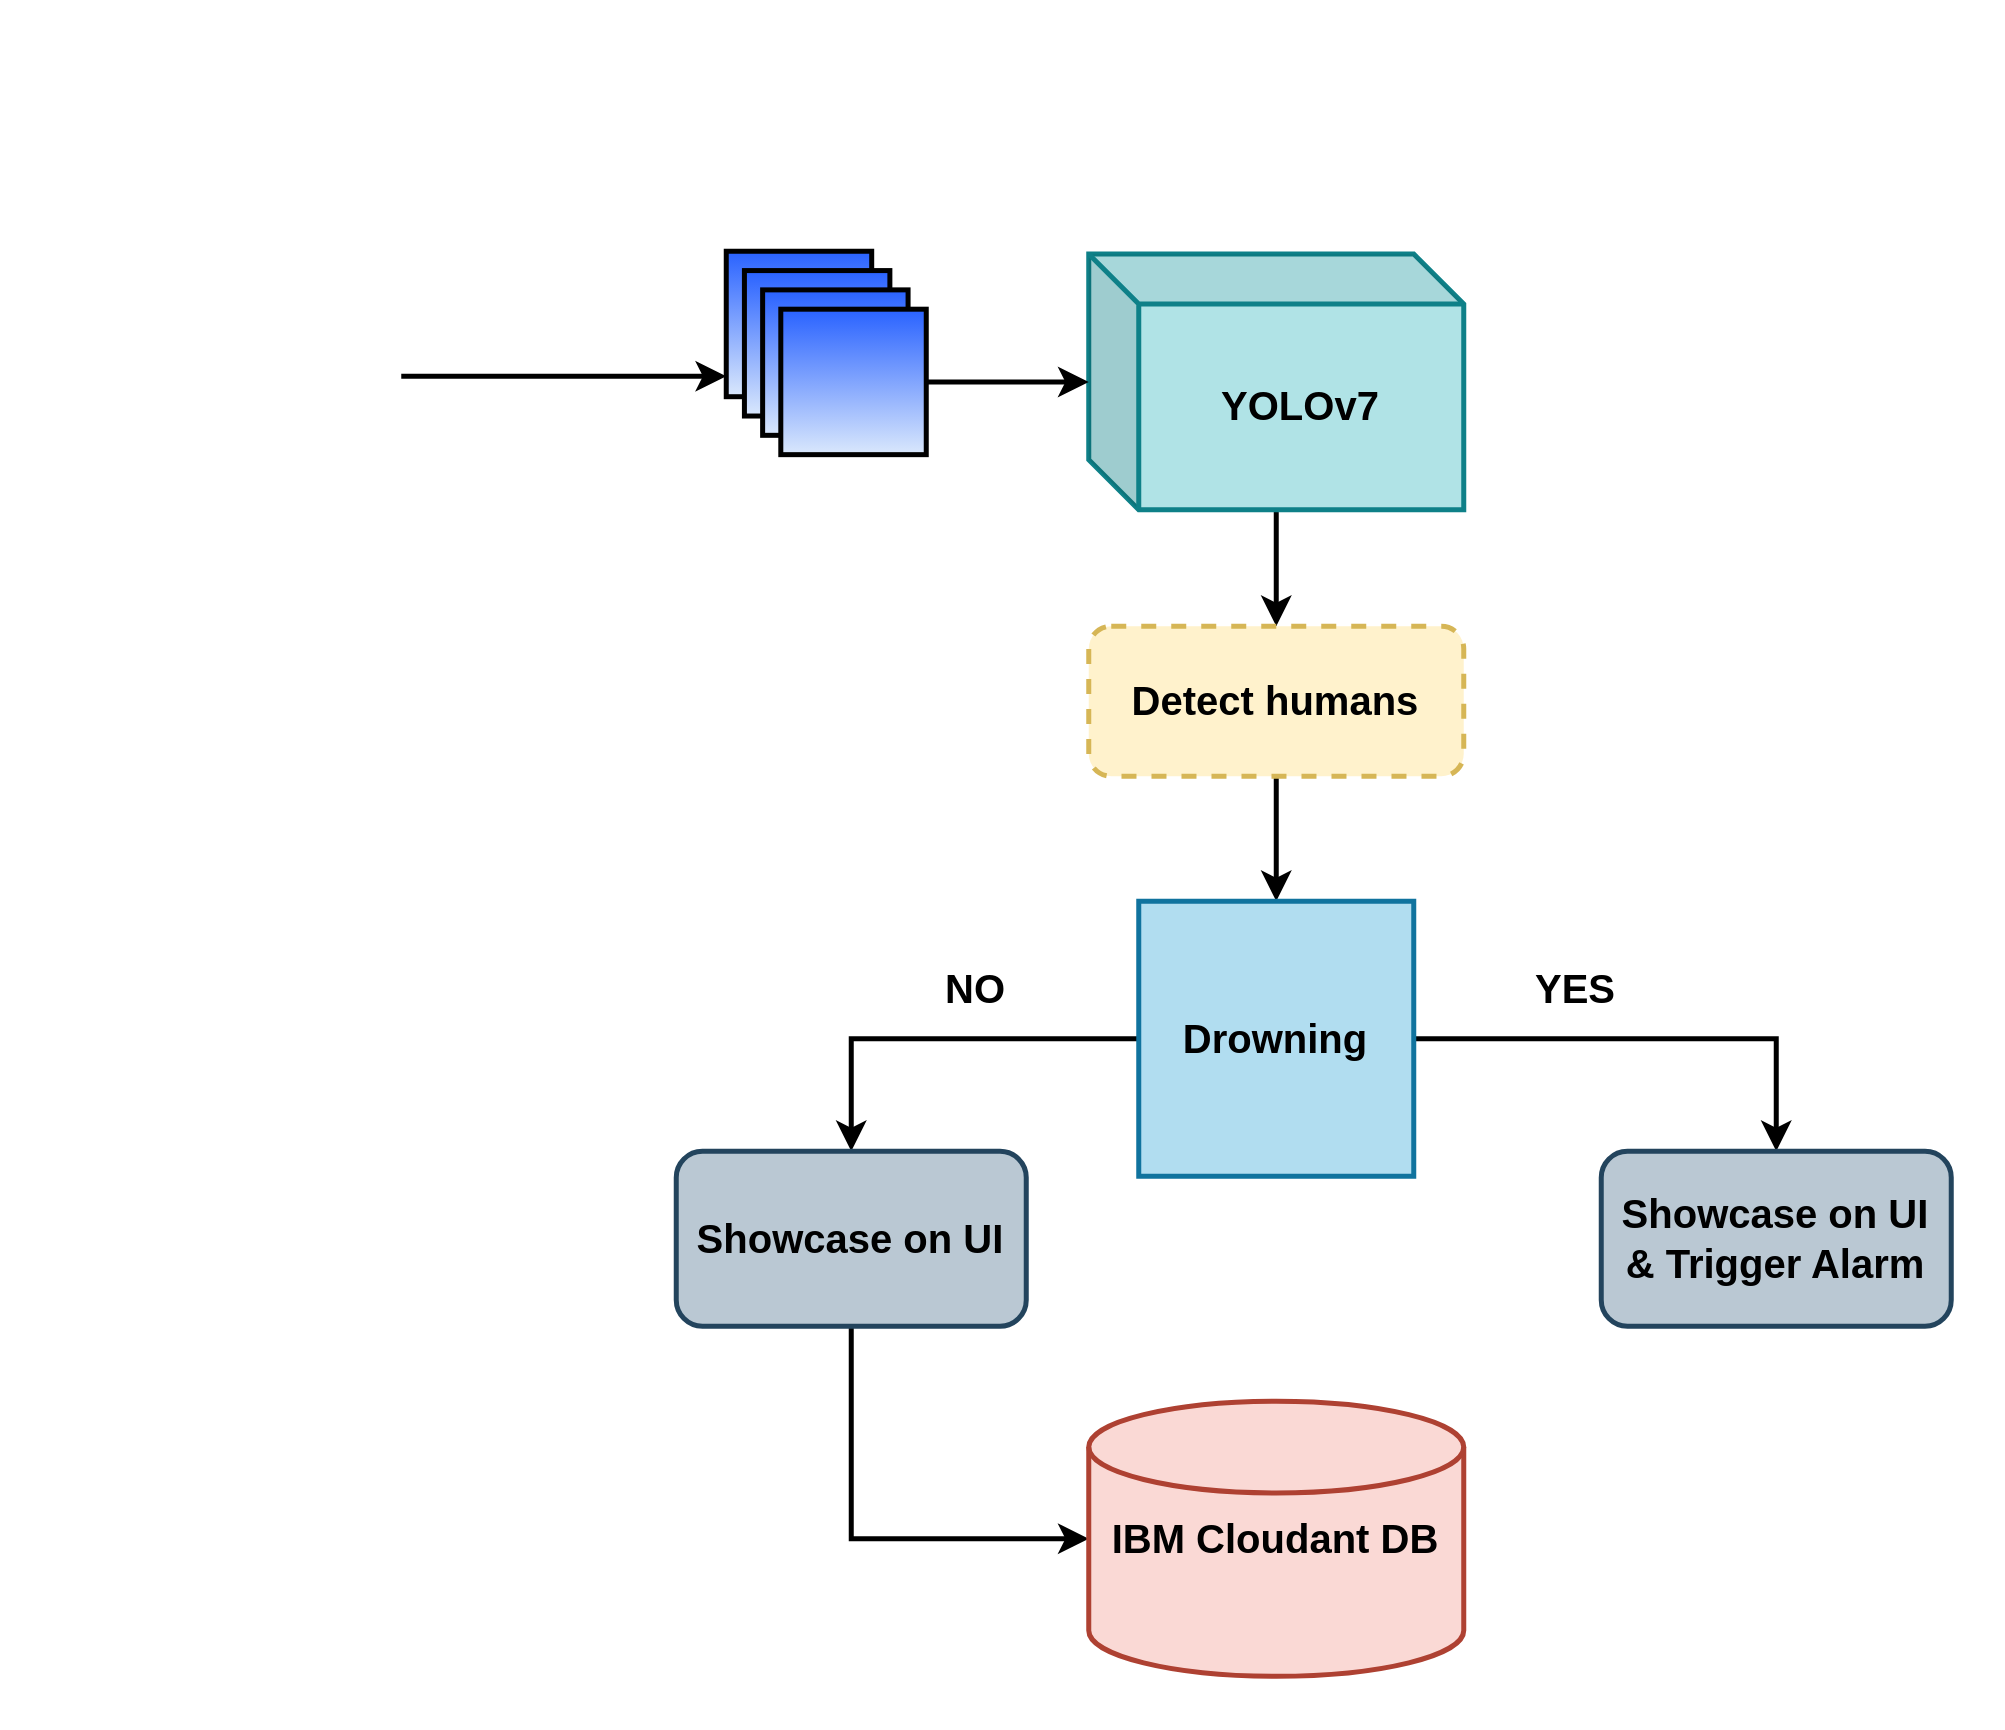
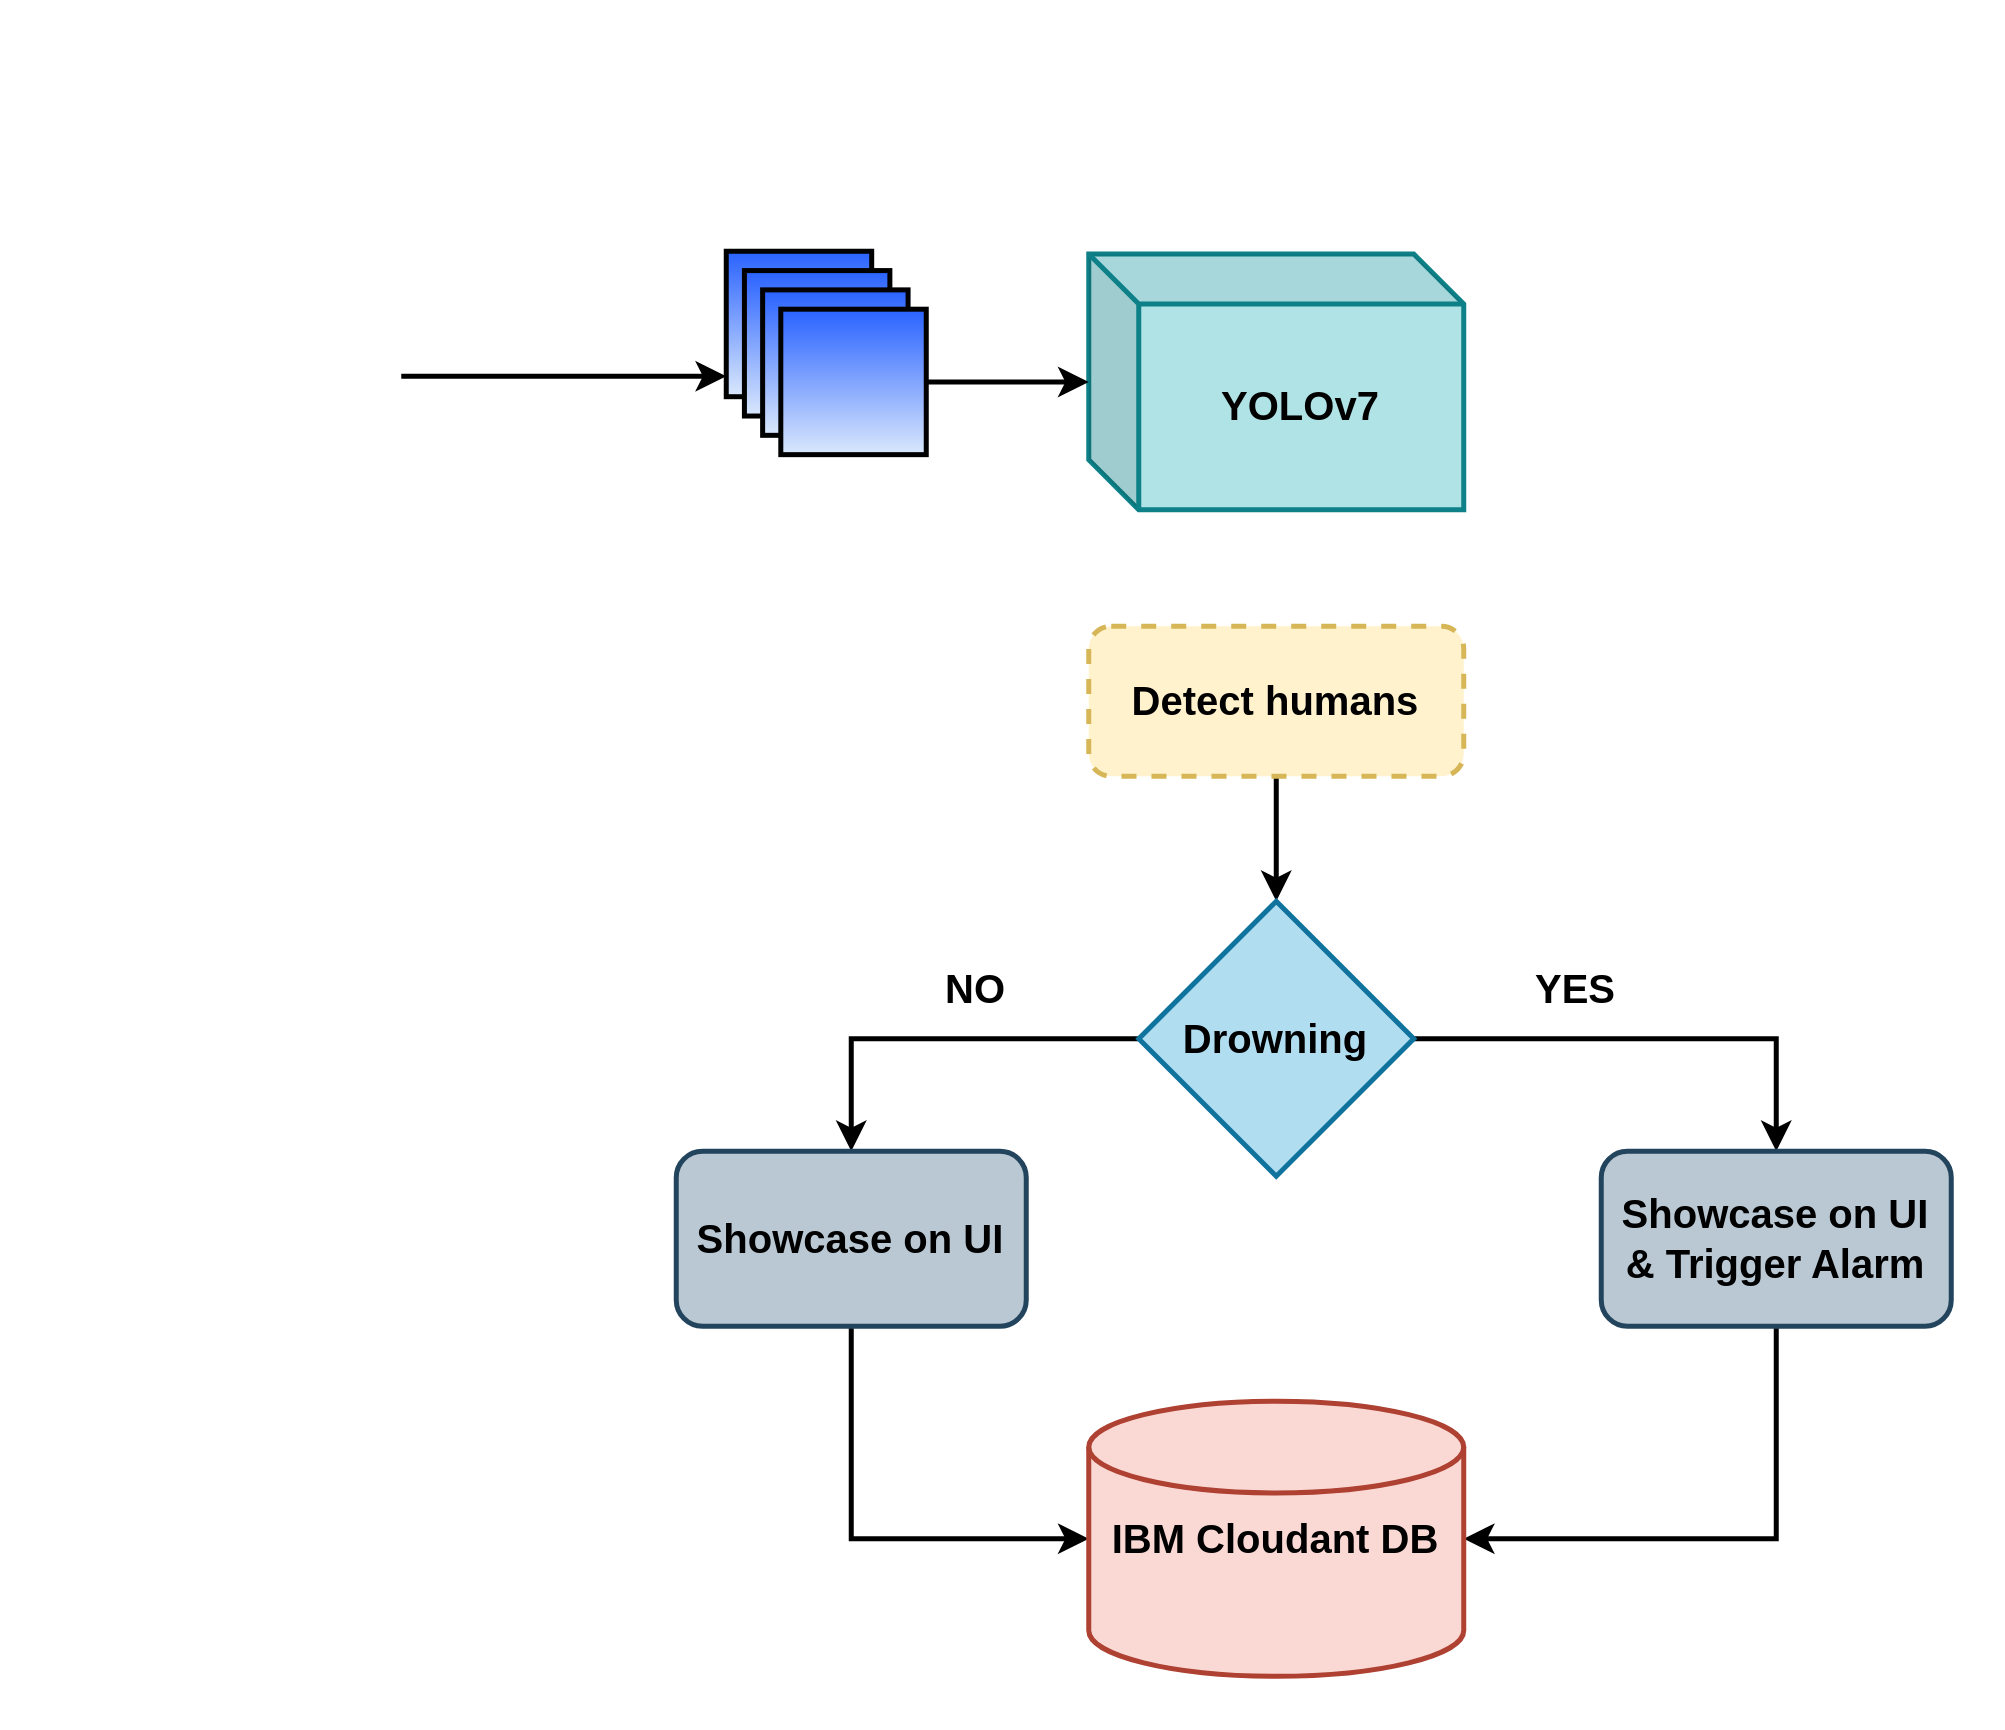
  <mxCell id="0" />
  <mxCell id="1" style="" parent="0" />
- <mxCell id="2" value="" style="edgeStyle=orthogonalEdgeStyle;rounded=0;orthogonalLoop=1;jettySize=auto;html=1;fontSize=16;strokeWidth=2;" edge="1" parent="1" source="3" target="14"><mxGeometry relative="1" as="geometry" /></mxCell>
  <mxCell id="3" value="&lt;b&gt;YOLOv7&lt;/b&gt;" style="shape=cube;whiteSpace=wrap;html=1;boundedLbl=1;backgroundOutline=1;darkOpacity=0.05;darkOpacity2=0.1;strokeWidth=2;fontSize=16;fillColor=#b0e3e6;strokeColor=#0e8088;" vertex="1" parent="1"><mxGeometry x="435" y="101.14" width="150" height="102.27" as="geometry" /></mxCell>
  <mxCell id="4" value="" style="edgeStyle=orthogonalEdgeStyle;rounded=0;orthogonalLoop=1;jettySize=auto;html=1;fontSize=16;strokeWidth=2;" edge="1" parent="1" source="10" target="3"><mxGeometry relative="1" as="geometry" /></mxCell>
  <mxCell id="5" value="" style="group" connectable="0" vertex="1" parent="1"><mxGeometry x="20" width="178" height="258" as="geometry" y="20" /></mxCell>
  <mxCell id="6" value="" style="group;strokeWidth=2;" connectable="0" vertex="1" parent="5"><mxGeometry x="270" y="80" width="80" height="85" as="geometry" /></mxCell>
  <mxCell id="7" value="" style="whiteSpace=wrap;html=1;aspect=fixed;strokeWidth=2;gradientColor=#2962FF;fillColor=#DAE8FC;gradientDirection=north;" vertex="1" parent="6"><mxGeometry width="58.182" height="58.182" as="geometry" /></mxCell>
  <mxCell id="8" value="" style="whiteSpace=wrap;html=1;aspect=fixed;strokeWidth=2;gradientColor=#2962FF;fillColor=#DAE8FC;gradientDirection=north;" vertex="1" parent="6"><mxGeometry x="7.273" y="7.727" width="58.182" height="58.182" as="geometry" /></mxCell>
  <mxCell id="9" value="" style="whiteSpace=wrap;html=1;aspect=fixed;strokeWidth=2;fillColor=#DAE8FC;gradientColor=#2962FF;gradientDirection=north;" vertex="1" parent="6"><mxGeometry x="14.545" y="15.455" width="58.182" height="58.182" as="geometry" /></mxCell>
  <mxCell id="10" value="" style="whiteSpace=wrap;html=1;aspect=fixed;strokeWidth=2;fillColor=#DAE8FC;strokeColor=#000000;gradientColor=#2962FF;gradientDirection=north;" vertex="1" parent="6"><mxGeometry x="21.818" y="23.182" width="58.182" height="58.182" as="geometry" /></mxCell>
  <mxCell id="11" value="" style="endArrow=classic;html=1;rounded=0;strokeWidth=2;" edge="1" parent="5"><mxGeometry width="50" height="50" relative="1" as="geometry"><mxPoint x="140" y="130" as="sourcePoint" /><mxPoint x="270" y="130" as="targetPoint" /></mxGeometry></mxCell>
  <mxCell id="12" value="" style="shape=image;html=1;verticalAlign=top;verticalLabelPosition=bottom;labelBackgroundColor=#ffffff;imageAspect=0;aspect=fixed;image=https://cdn4.iconfinder.com/data/icons/crime-and-security-24/64/23-128.png;strokeColor=#000000;fillColor=#FF99FF;gradientColor=#F19C99;gradientDirection=radial;portConstraintRotation=0;direction=east;portConstraint=none;flipH=1;" vertex="1" parent="5"><mxGeometry x="25" y="65" width="128" height="128" as="geometry" /></mxCell>
  <mxCell id="13" value="" style="edgeStyle=orthogonalEdgeStyle;rounded=0;orthogonalLoop=1;jettySize=auto;html=1;fontSize=16;strokeWidth=2;" edge="1" parent="1" source="14" target="17"><mxGeometry relative="1" as="geometry" /></mxCell>
  <mxCell id="14" value="&lt;b&gt;Detect humans&lt;/b&gt;" style="rounded=1;whiteSpace=wrap;html=1;strokeWidth=2;fontSize=16;fillColor=#fff2cc;strokeColor=#d6b656;dashed=1;" vertex="1" parent="1"><mxGeometry x="435" y="250" width="150" height="60" as="geometry" /></mxCell>
  <mxCell id="15" value="" style="edgeStyle=orthogonalEdgeStyle;rounded=0;orthogonalLoop=1;jettySize=auto;html=1;fontSize=16;entryX=0.5;entryY=0;entryDx=0;entryDy=0;strokeWidth=2;" edge="1" parent="1" source="17" target="19"><mxGeometry relative="1" as="geometry" /></mxCell>
  <mxCell id="16" value="" style="edgeStyle=orthogonalEdgeStyle;rounded=0;orthogonalLoop=1;jettySize=auto;html=1;fontSize=16;entryX=0.5;entryY=0;entryDx=0;entryDy=0;strokeWidth=2;" edge="1" parent="1" source="17" target="21"><mxGeometry relative="1" as="geometry" /></mxCell>
- <mxCell id="17" value="&lt;b&gt;Drowning&lt;/b&gt;" style="whiteSpace=wrap;html=1;strokeWidth=2;fontSize=16;fillColor=#b1ddf0;strokeColor=#10739e;rounded=0;" vertex="1" parent="1"><mxGeometry x="455" y="360" width="110" height="110" as="geometry" /></mxCell>
+ <mxCell id="17" value="&lt;b&gt;Drowning&lt;/b&gt;" style="rhombus;whiteSpace=wrap;html=1;strokeWidth=2;fontSize=16;fillColor=#b1ddf0;strokeColor=#10739e;" vertex="1" parent="1"><mxGeometry x="455" y="360" width="110" height="110" as="geometry" /></mxCell>
  <mxCell id="18" style="edgeStyle=orthogonalEdgeStyle;rounded=0;orthogonalLoop=1;jettySize=auto;html=1;entryX=0;entryY=0.5;entryDx=0;entryDy=0;entryPerimeter=0;fontSize=16;exitX=0.5;exitY=1;exitDx=0;exitDy=0;strokeWidth=2;" edge="1" parent="1" source="19" target="24"><mxGeometry relative="1" as="geometry" /></mxCell>
  <mxCell id="19" value="&lt;b&gt;Showcase on UI&lt;/b&gt;" style="rounded=1;whiteSpace=wrap;html=1;fontSize=16;fillColor=#bac8d3;strokeWidth=2;strokeColor=#23445d;" vertex="1" parent="1"><mxGeometry x="270" y="460" width="140" height="70" as="geometry" /></mxCell>
+ <mxCell id="20" style="edgeStyle=orthogonalEdgeStyle;rounded=0;orthogonalLoop=1;jettySize=auto;html=1;entryX=1;entryY=0.5;entryDx=0;entryDy=0;entryPerimeter=0;fontSize=16;exitX=0.5;exitY=1;exitDx=0;exitDy=0;strokeWidth=2;" edge="1" parent="1" source="21" target="24"><mxGeometry relative="1" as="geometry" /></mxCell>
  <mxCell id="21" value="&lt;b&gt;Showcase on UI &amp;amp; Trigger Alarm&lt;/b&gt;" style="rounded=1;whiteSpace=wrap;html=1;fontSize=16;fillColor=#bac8d3;strokeColor=#23445d;strokeWidth=2;gradientDirection=east;" vertex="1" parent="1"><mxGeometry x="640" y="460" width="140" height="70" as="geometry" /></mxCell>
  <mxCell id="22" value="&lt;b&gt;NO&lt;/b&gt;" style="text;html=1;strokeColor=none;fillColor=none;align=center;verticalAlign=middle;whiteSpace=wrap;rounded=0;strokeWidth=2;fontSize=16;" vertex="1" parent="1"><mxGeometry x="360" y="380" width="60" height="30" as="geometry" /></mxCell>
  <mxCell id="23" value="&lt;b&gt;YES&lt;/b&gt;" style="text;html=1;strokeColor=none;fillColor=none;align=center;verticalAlign=middle;whiteSpace=wrap;rounded=0;strokeWidth=2;fontSize=16;" vertex="1" parent="1"><mxGeometry x="600" y="380" width="60" height="30" as="geometry" /></mxCell>
  <mxCell id="24" value="&lt;b&gt;IBM Cloudant DB&lt;/b&gt;" style="strokeWidth=2;html=1;shape=mxgraph.flowchart.database;whiteSpace=wrap;fontSize=16;fillColor=#fad9d5;strokeColor=#ae4132;" vertex="1" parent="1"><mxGeometry x="435" y="560" width="150" height="110" as="geometry" /></mxCell>
